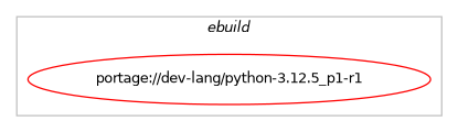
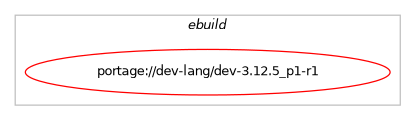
  digraph {
    compound=true
    concentrate=true
    fontname=Helvetica
    fontsize=10
    newrank=true
    rankdir=TB
    ranksep=1.5
-   n1 [color=red fontname=Helvetica fontsize=10 label="portage://dev-lang/python-3.12.5_p1-r1" width=4]
+   n1 [color=red fontname=Helvetica fontsize=10 label="portage://dev-lang/dev-3.12.5_p1-r1" width=4]
    subgraph cluster_1 {
      color=gray
      label=<<i>ebuild</i>>
      n1
    }
    subgraph cluster_2 {
      color=gray
      label=<<i>dependencies</i>>
      subgraph cluster_3 {
        color=gray
        fillcolor="#eeeeee"
        label=<<i>compile</i>>
        style=filled
      }
      subgraph cluster_4 {
        color=gray
        fillcolor="#eeeeee"
        label=<<i>compile and run</i>>
        style=filled
      }
      subgraph cluster_5 {
        color=gray
        fillcolor="#eeeeee"
        label=<<i>run</i>>
        style=filled
      }
    }
    subgraph cluster_6 {
      color=gray
      label=<<i>candidates</i>>
      rank=same
    }
  }
